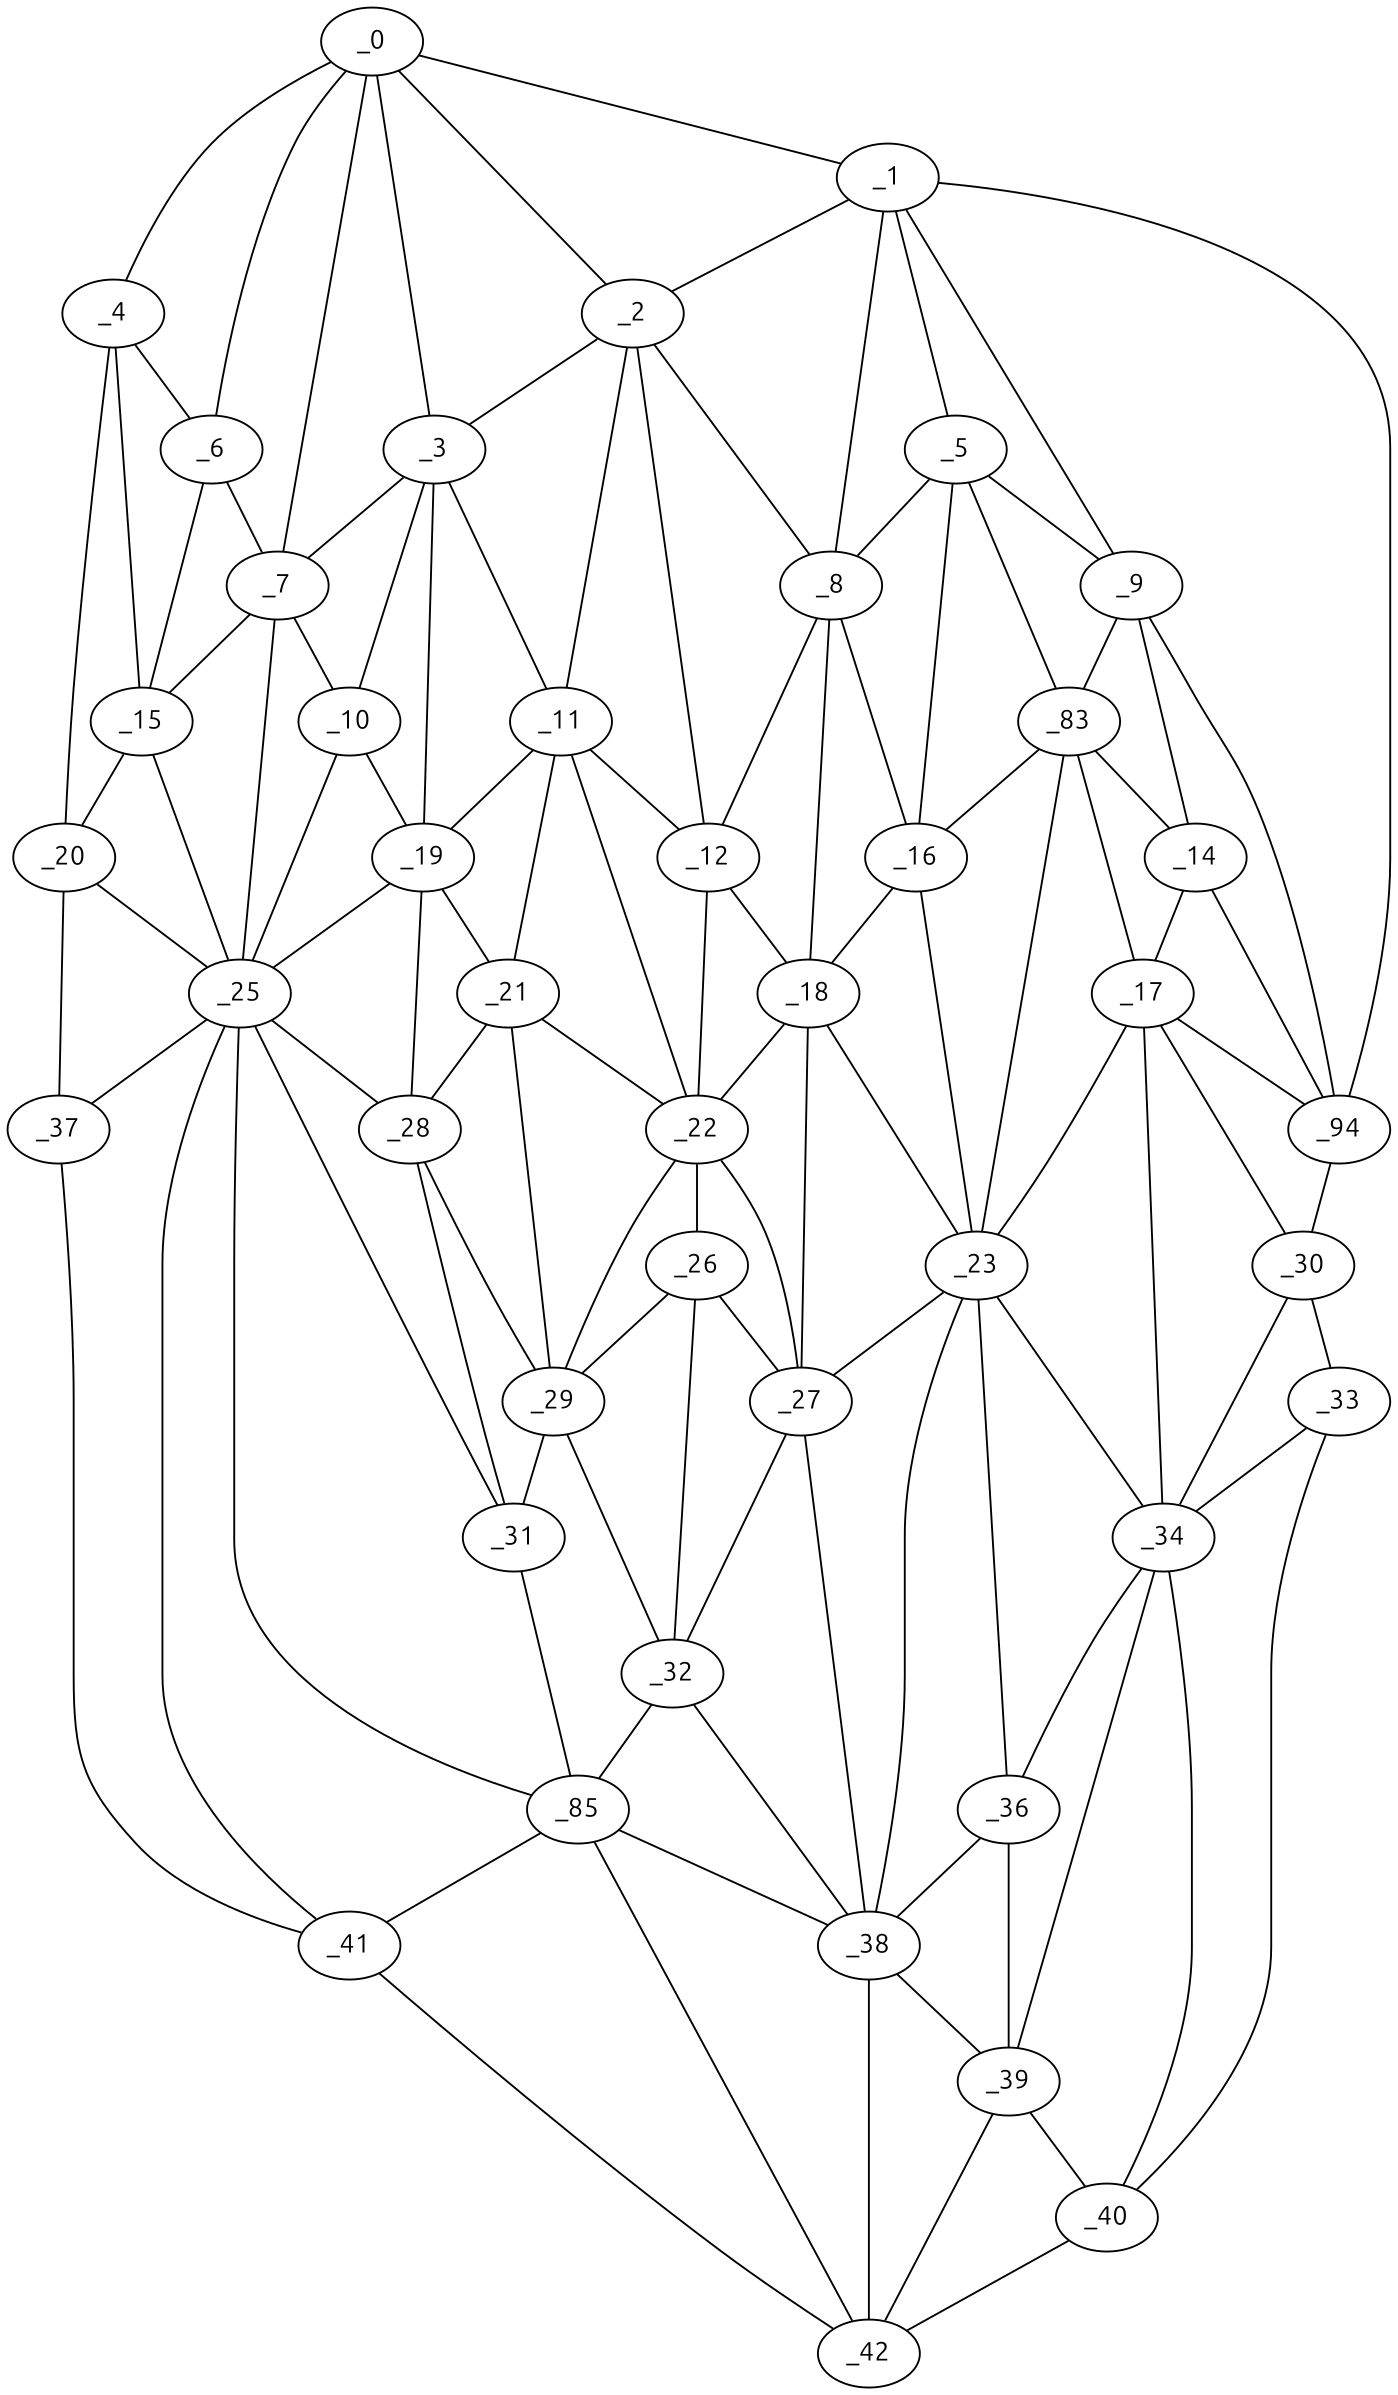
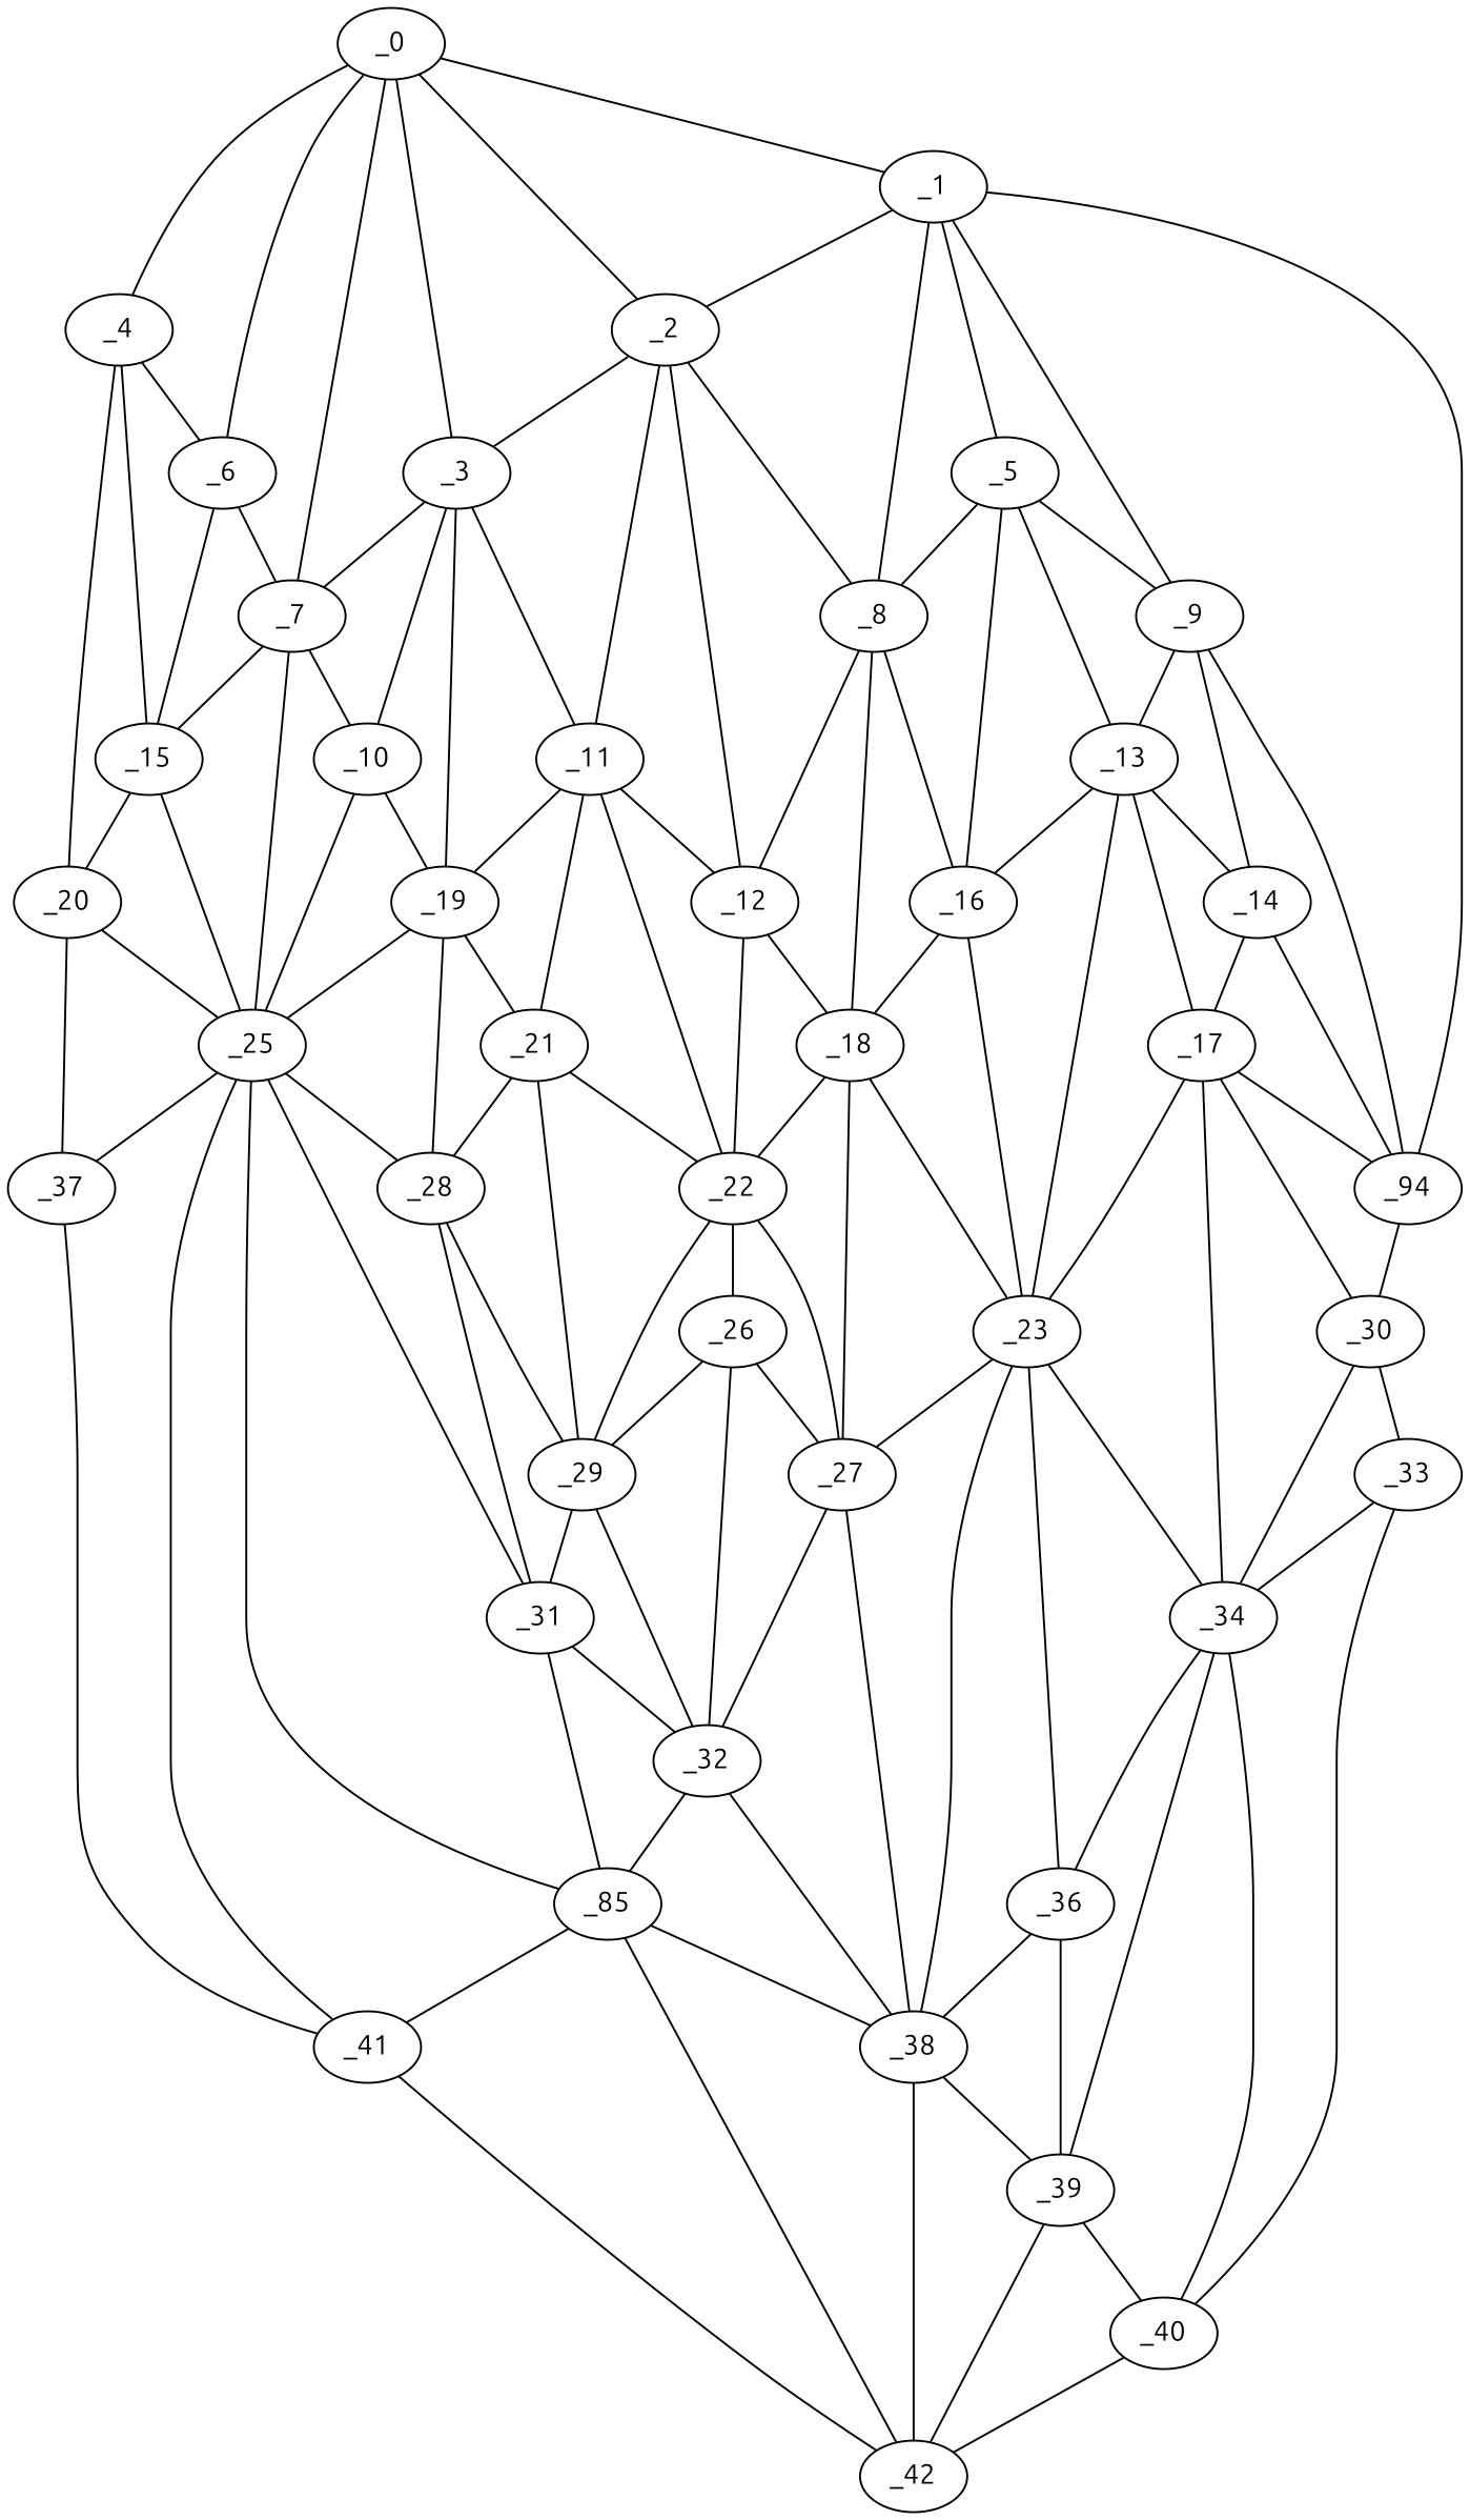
  graph {
    fontname=Ubuntu
    node [fontname=Ubuntu x=50 y=54]
    edge [fontname=Ubuntu valence=2]
    _0 [x=38 y=7]
    _1 [x=38 y=89]
    _2 [x=45]
    _3 [x=48 y=46]
    _4 [x=49 y=3]
    _6 [y=18]
    _7 [y=28]
    _5 [x=49 y=88]
    _8 [y=77]
    _9 [y=100]
    n11 [label=_94 x=69 y=126]
    _11 [x=56]
    _12 [x=56 y=65]
    _10 [x=56 y=36]
    _19 [x=66 y=44]
    _15 [x=62 y=13]
    _20 [x=68 y=4]
    _25 [x=74 y=27]
-   _13 [x=59 y=97 label=_83]
+   _13 [x=59 y=97]
    _16 [x=62 y=83]
    _18 [x=65 y=72]
    _14 [x=59 y=107]
    _30 [x=77 y=124]
    _21 [x=68 y=52]
    _22 [x=68 y=63]
    _28 [x=77 y=41]
    _37 [x=94 y=14]
    _31 [x=82 y=39]
    n29 [label=_85 x=92 y=34]
    _41 [x=96 y=22]
    _17 [x=64 y=112]
    _23 [x=68 y=90]
    _27 [x=76 y=68]
    _34 [x=86 y=103]
    _33 [x=85 y=122]
    _29 [x=77]
    _26 [x=76 y=63]
    _36 [x=92 y=91]
    _38 [x=94 y=84]
    _32 [x=82 y=60]
    _42 [x=97 y=28]
    _40 [x=94 y=116]
    _39 [x=94 y=98]
    _0 -- _1 [valence=1]
    _0 -- _2 [valence=1]
    _0 -- _3
    _0 -- _4 [valence=1]
    _0 -- _6
    _0 -- _7 [valence=1]
    _1 -- _2
    _1 -- _5
    _1 -- _8 [valence=1]
    _1 -- _9
    _1 -- n11 [valence=1]
    _2 -- _3 [valence=1]
    _2 -- _8
    _2 -- _11
    _2 -- _12
    _3 -- _7
    _3 -- _11
    _3 -- _10 [valence=1]
    _3 -- _19
    _4 -- _6
    _4 -- _15
    _4 -- _20 [valence=1]
    _6 -- _7
    _6 -- _15
    _7 -- _10 [valence=1]
    _7 -- _15
    _7 -- _25
    _5 -- _8 [valence=1]
    _5 -- _9
    _5 -- _13
    _5 -- _16
    _8 -- _12 [valence=1]
    _8 -- _16 [valence=1]
    _8 -- _18
    _9 -- n11
    _9 -- _13
    _9 -- _14 [valence=1]
    n11 -- _30 [valence=1]
    _11 -- _12 [valence=1]
    _11 -- _19 [valence=1]
    _11 -- _21
    _11 -- _22
    _12 -- _18
    _12 -- _22 [valence=1]
    _10 -- _19
    _10 -- _25
    _19 -- _25 [valence=1]
    _19 -- _21
    _19 -- _28
    _15 -- _20
    _15 -- _25 [valence=1]
    _20 -- _25
    _20 -- _37 [valence=1]
    _25 -- _28
    _25 -- _37
    _25 -- _31
    _25 -- n29
    _25 -- _41
    _13 -- _16
    _13 -- _14 [valence=1]
    _13 -- _17
    _13 -- _23 [valence=1]
    _16 -- _18
    _16 -- _23
    _18 -- _22
    _18 -- _23
    _18 -- _27
    _14 -- n11
    _14 -- _17
    _30 -- _34
    _30 -- _33 [valence=1]
    _21 -- _22 [valence=1]
    _21 -- _28
    _21 -- _29
    _22 -- _27
    _22 -- _29 [valence=1]
    _22 -- _26
    _28 -- _31
    _28 -- _29 [valence=1]
    _37 -- _41 [valence=1]
    _31 -- n29 [valence=1]
+   _31 -- _32
    n29 -- _41 [valence=1]
    n29 -- _38
    n29 -- _42
    _41 -- _42 [valence=1]
    _17 -- n11 [valence=1]
    _17 -- _30
    _17 -- _23
    _17 -- _34 [valence=1]
    _23 -- _27
    _23 -- _34
    _23 -- _36
    _23 -- _38 [valence=1]
    _27 -- _38
    _27 -- _32
    _34 -- _36
    _34 -- _40
    _34 -- _39 [valence=1]
    _33 -- _34 [valence=1]
    _33 -- _40 [valence=1]
    _29 -- _31
    _29 -- _32
    _26 -- _27
    _26 -- _29
    _26 -- _32
    _36 -- _38
    _36 -- _39
    _38 -- _42
    _38 -- _39
    _32 -- n29
    _32 -- _38
    _40 -- _42 [valence=1]
    _39 -- _42
    _39 -- _40
  }
